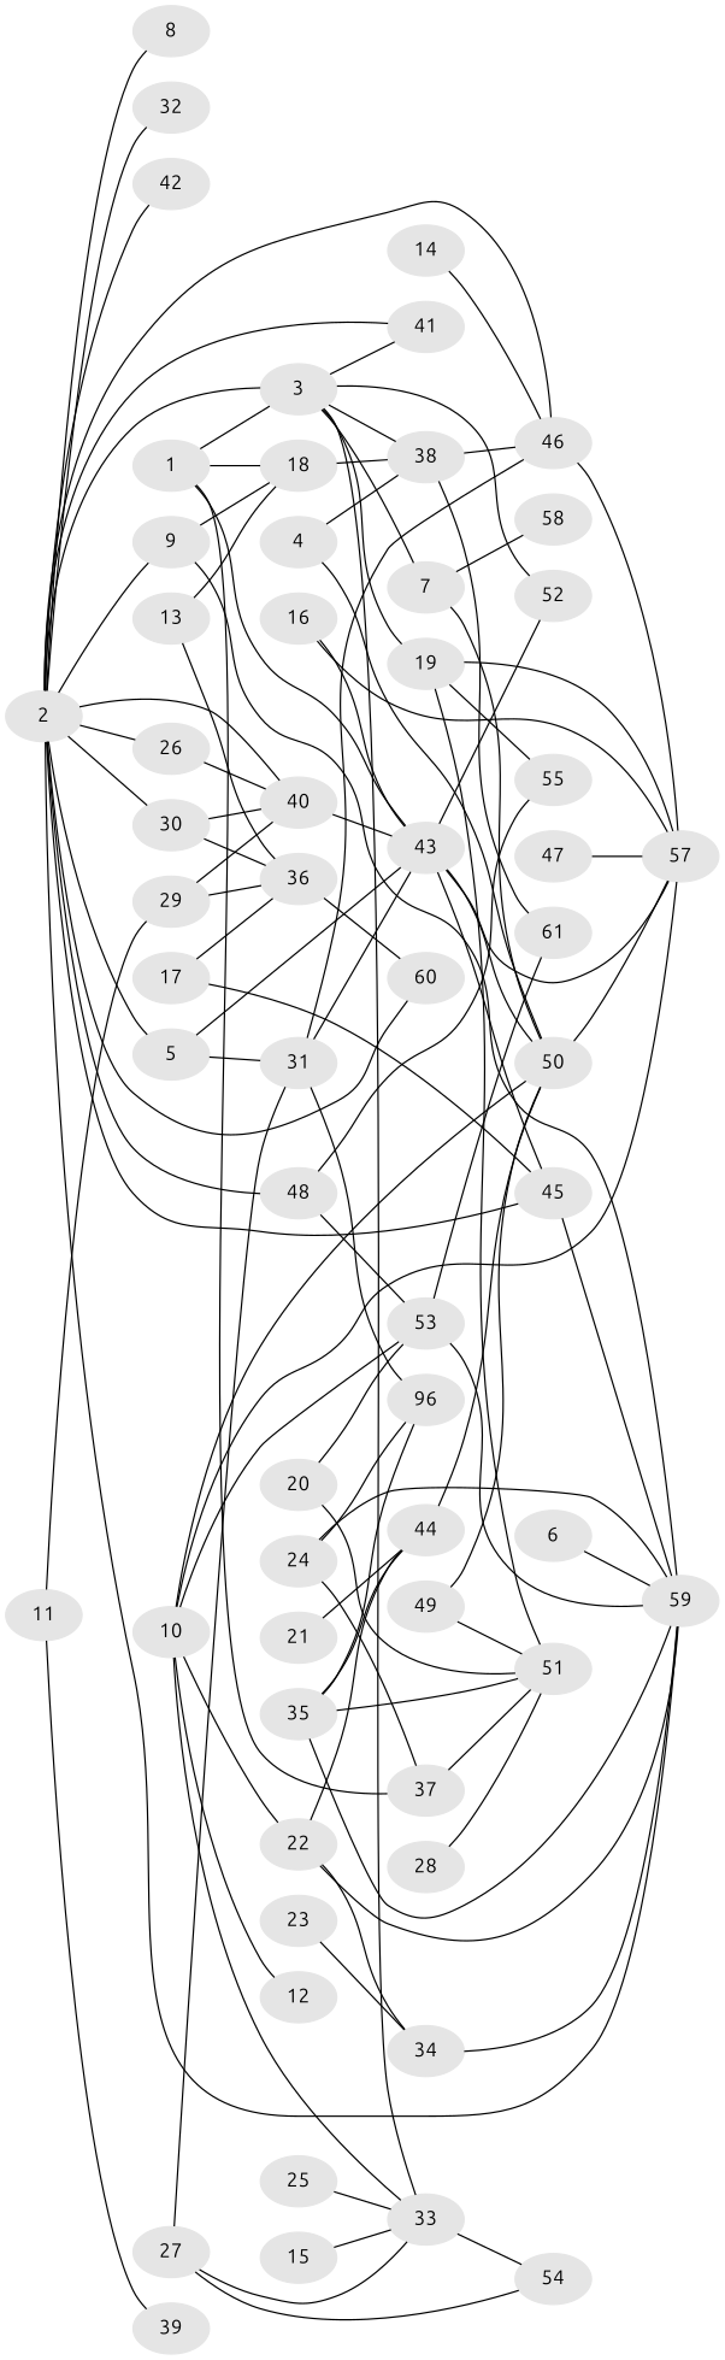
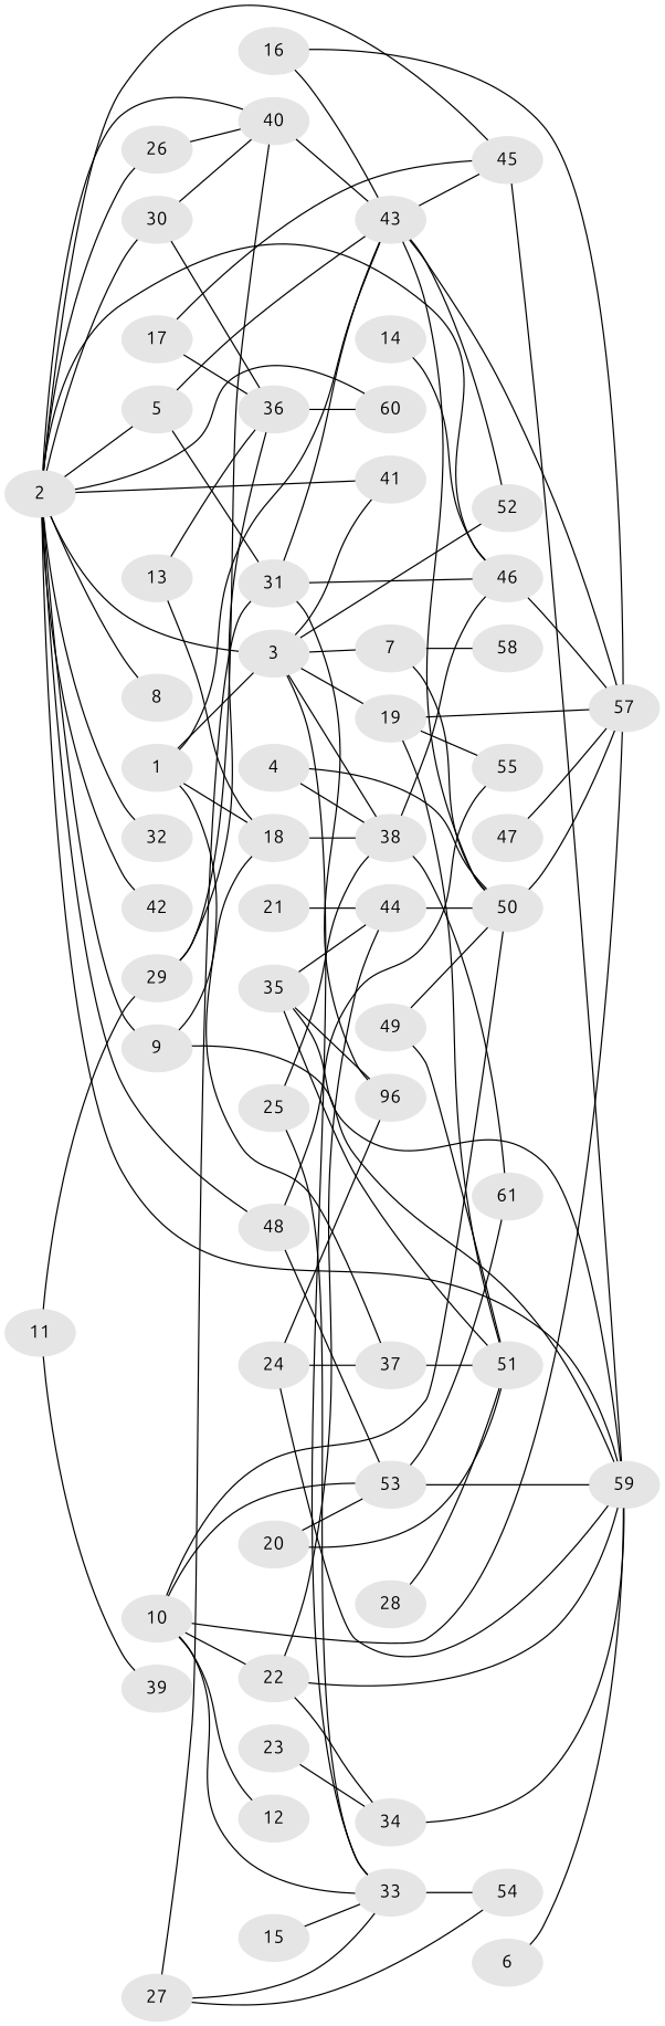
  graph {
    fontname=Ubuntu
    rankdir=LR
    node [color=gray90 fontname=Ubuntu style=filled]
    edge [fontname=Ubuntu weight=1.0]
    1
    3
    18
    37
    43
    41
    7
    19
    33
    38
    52
    51
    45
    50
    57
    2
    5
    8
    9
    26
    30
    32
    40
    42
    46
    48
    59
    60
    31
    36
    53
    55
    58
    54
    61
    4
    n37 [label=96]
    6
    10
    12
    22
    44
    34
    11
    29
    39
    13
    14
    15
    16
    17
    20
    21
    23
    24
    25
    27
    28
    35
    47
    49
    1 -- 3
    1 -- 18
    1 -- 37
    1 -- 43
    3 -- 41
    3 -- 7
    3 -- 19
    3 -- 33
    3 -- 38
    3 -- 52 [weight=2.0]
    18 -- 38
    37 -- 51
    43 -- 52
    43 -- 45
    43 -- 50
    43 -- 57
    7 -- 50
    7 -- 58
    19 -- 51 [weight=2.0]
    19 -- 57
    19 -- 55
    33 -- 54
    38 -- 46
    38 -- 61
    45 -- 59
    50 -- 57
    2 -- 3
    2 -- 41
    2 -- 45
    2 -- 5 [weight=2.0]
    2 -- 8
    2 -- 9
    2 -- 26
    2 -- 30
    2 -- 32
    2 -- 40
    2 -- 42
    2 -- 46
    2 -- 48
    2 -- 59
    2 -- 60
    5 -- 43
    5 -- 31
    9 -- 18
    9 -- 59
    26 -- 40
    30 -- 40
    30 -- 36
    40 -- 43
    46 -- 57
    48 -- 53
    48 -- 55
    31 -- 43
    31 -- 46
    31 -- n37
    36 -- 60
    53 -- 59
    53 -- 61
    4 -- 38
    4 -- 50
    6 -- 59
    10 -- 33
    10 -- 50
    10 -- 57
    10 -- 53
    10 -- 12
    10 -- 22
    22 -- 59
    22 -- 44
    22 -- 34
    44 -- 50
    34 -- 59
    11 -- 29
    11 -- 39
    29 -- 40
    29 -- 36
    13 -- 18
    13 -- 36
    14 -- 46
    15 -- 33
    16 -- 43
    16 -- 57
    17 -- 45
    17 -- 36
    20 -- 51
    20 -- 53
    21 -- 44
    23 -- 34
    24 -- 37
    24 -- 59
    24 -- n37
    25 -- 33
+   25 -- 38
    27 -- 33
    27 -- 31
    27 -- 54
    28 -- 51
    35 -- 51
    35 -- 59
    35 -- n37
    35 -- 44
    47 -- 57
    49 -- 51 [weight=2.0]
    49 -- 50
  }
